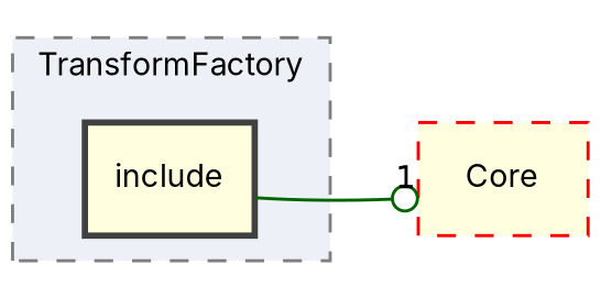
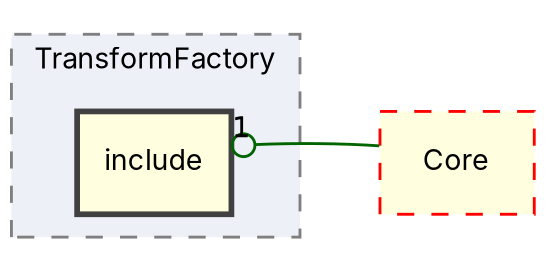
  digraph {
    compound=true
    rankdir=LR
    fontname=Inter
    node [fillcolor=lightyellow fontname=Inter fontsize=10 shape=box]
    n1 [color=grey25 label=include style="filled,bold,"]
    n2 [color=red label=Core style="dashed,filled"]
    subgraph cluster_1 {
      bgcolor="#edf0f7"
      fontsize=10
      label=TransformFactory
      pencolor=grey50
      style="filled,dashed,"
      n1
    }
-   n1 -> n2 [fontname=Inter fontsize=10 headlabel=1 labeldistance=1.5 labelfontname=Helvetica labelfontsize=10 color=darkgreen arrowhead=odot]
+   n2 -> n1 [fontname=Inter fontsize=10 headlabel=1 labeldistance=1.5 labelfontname=Helvetica labelfontsize=10 color=darkgreen arrowhead=odot]
  }
